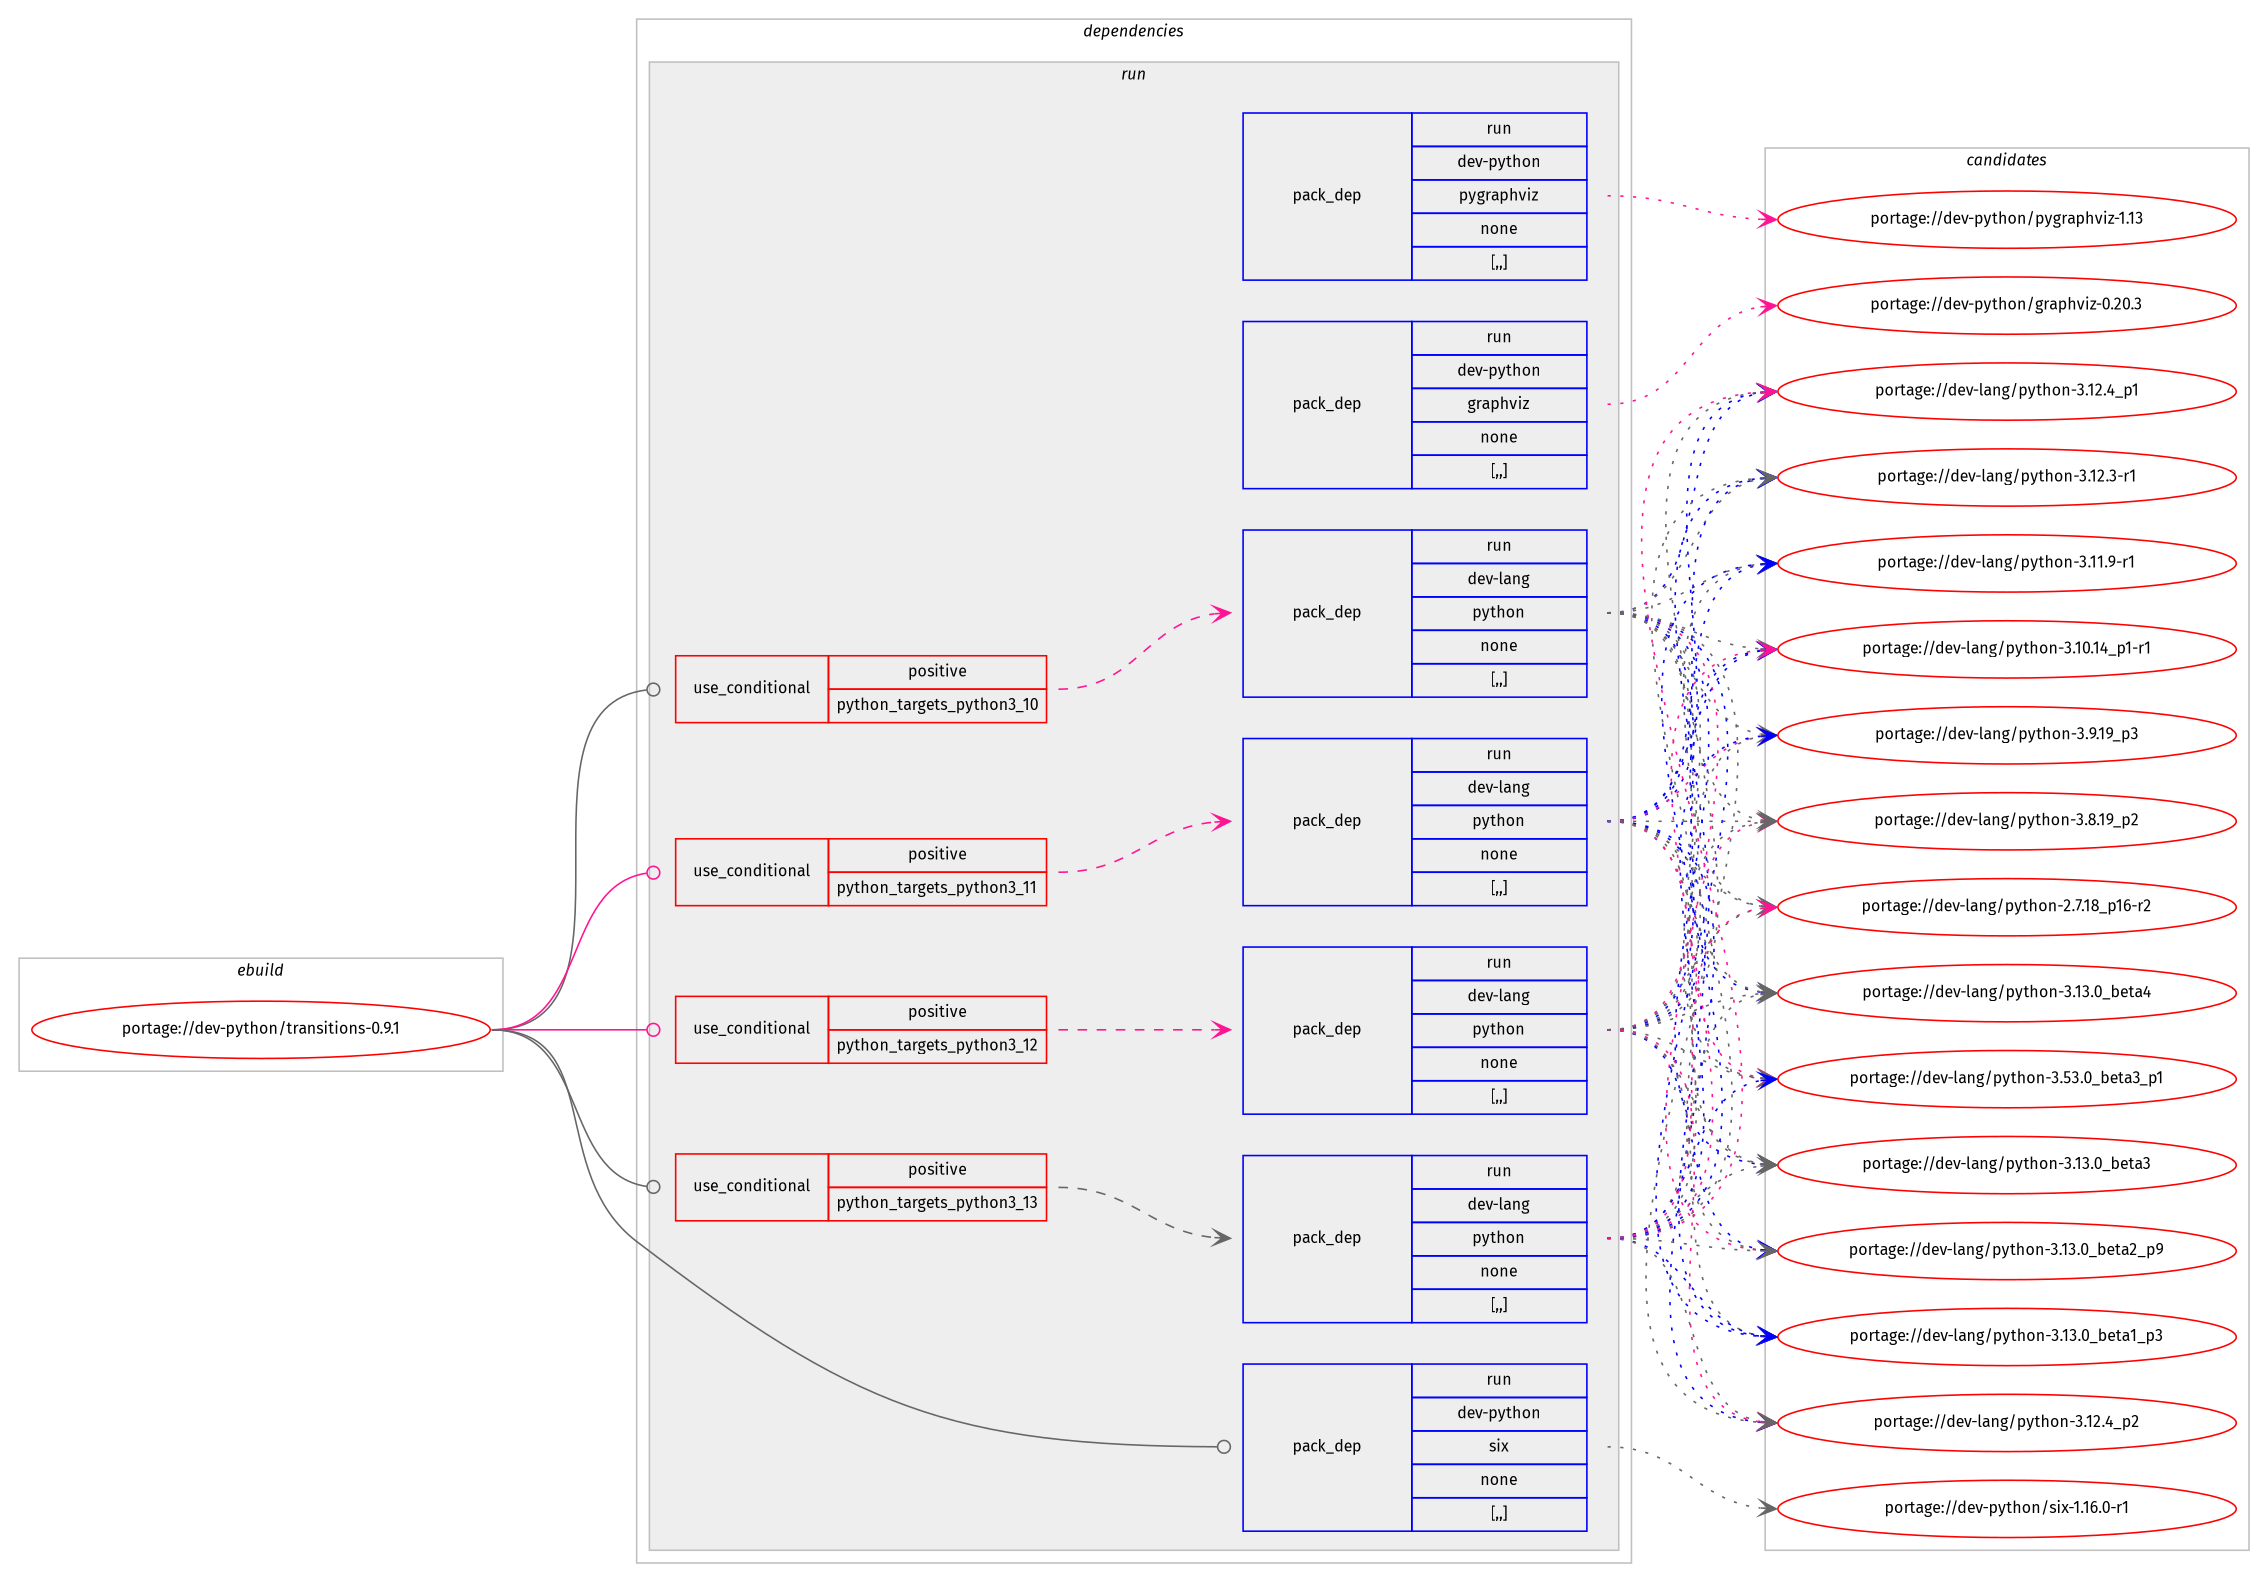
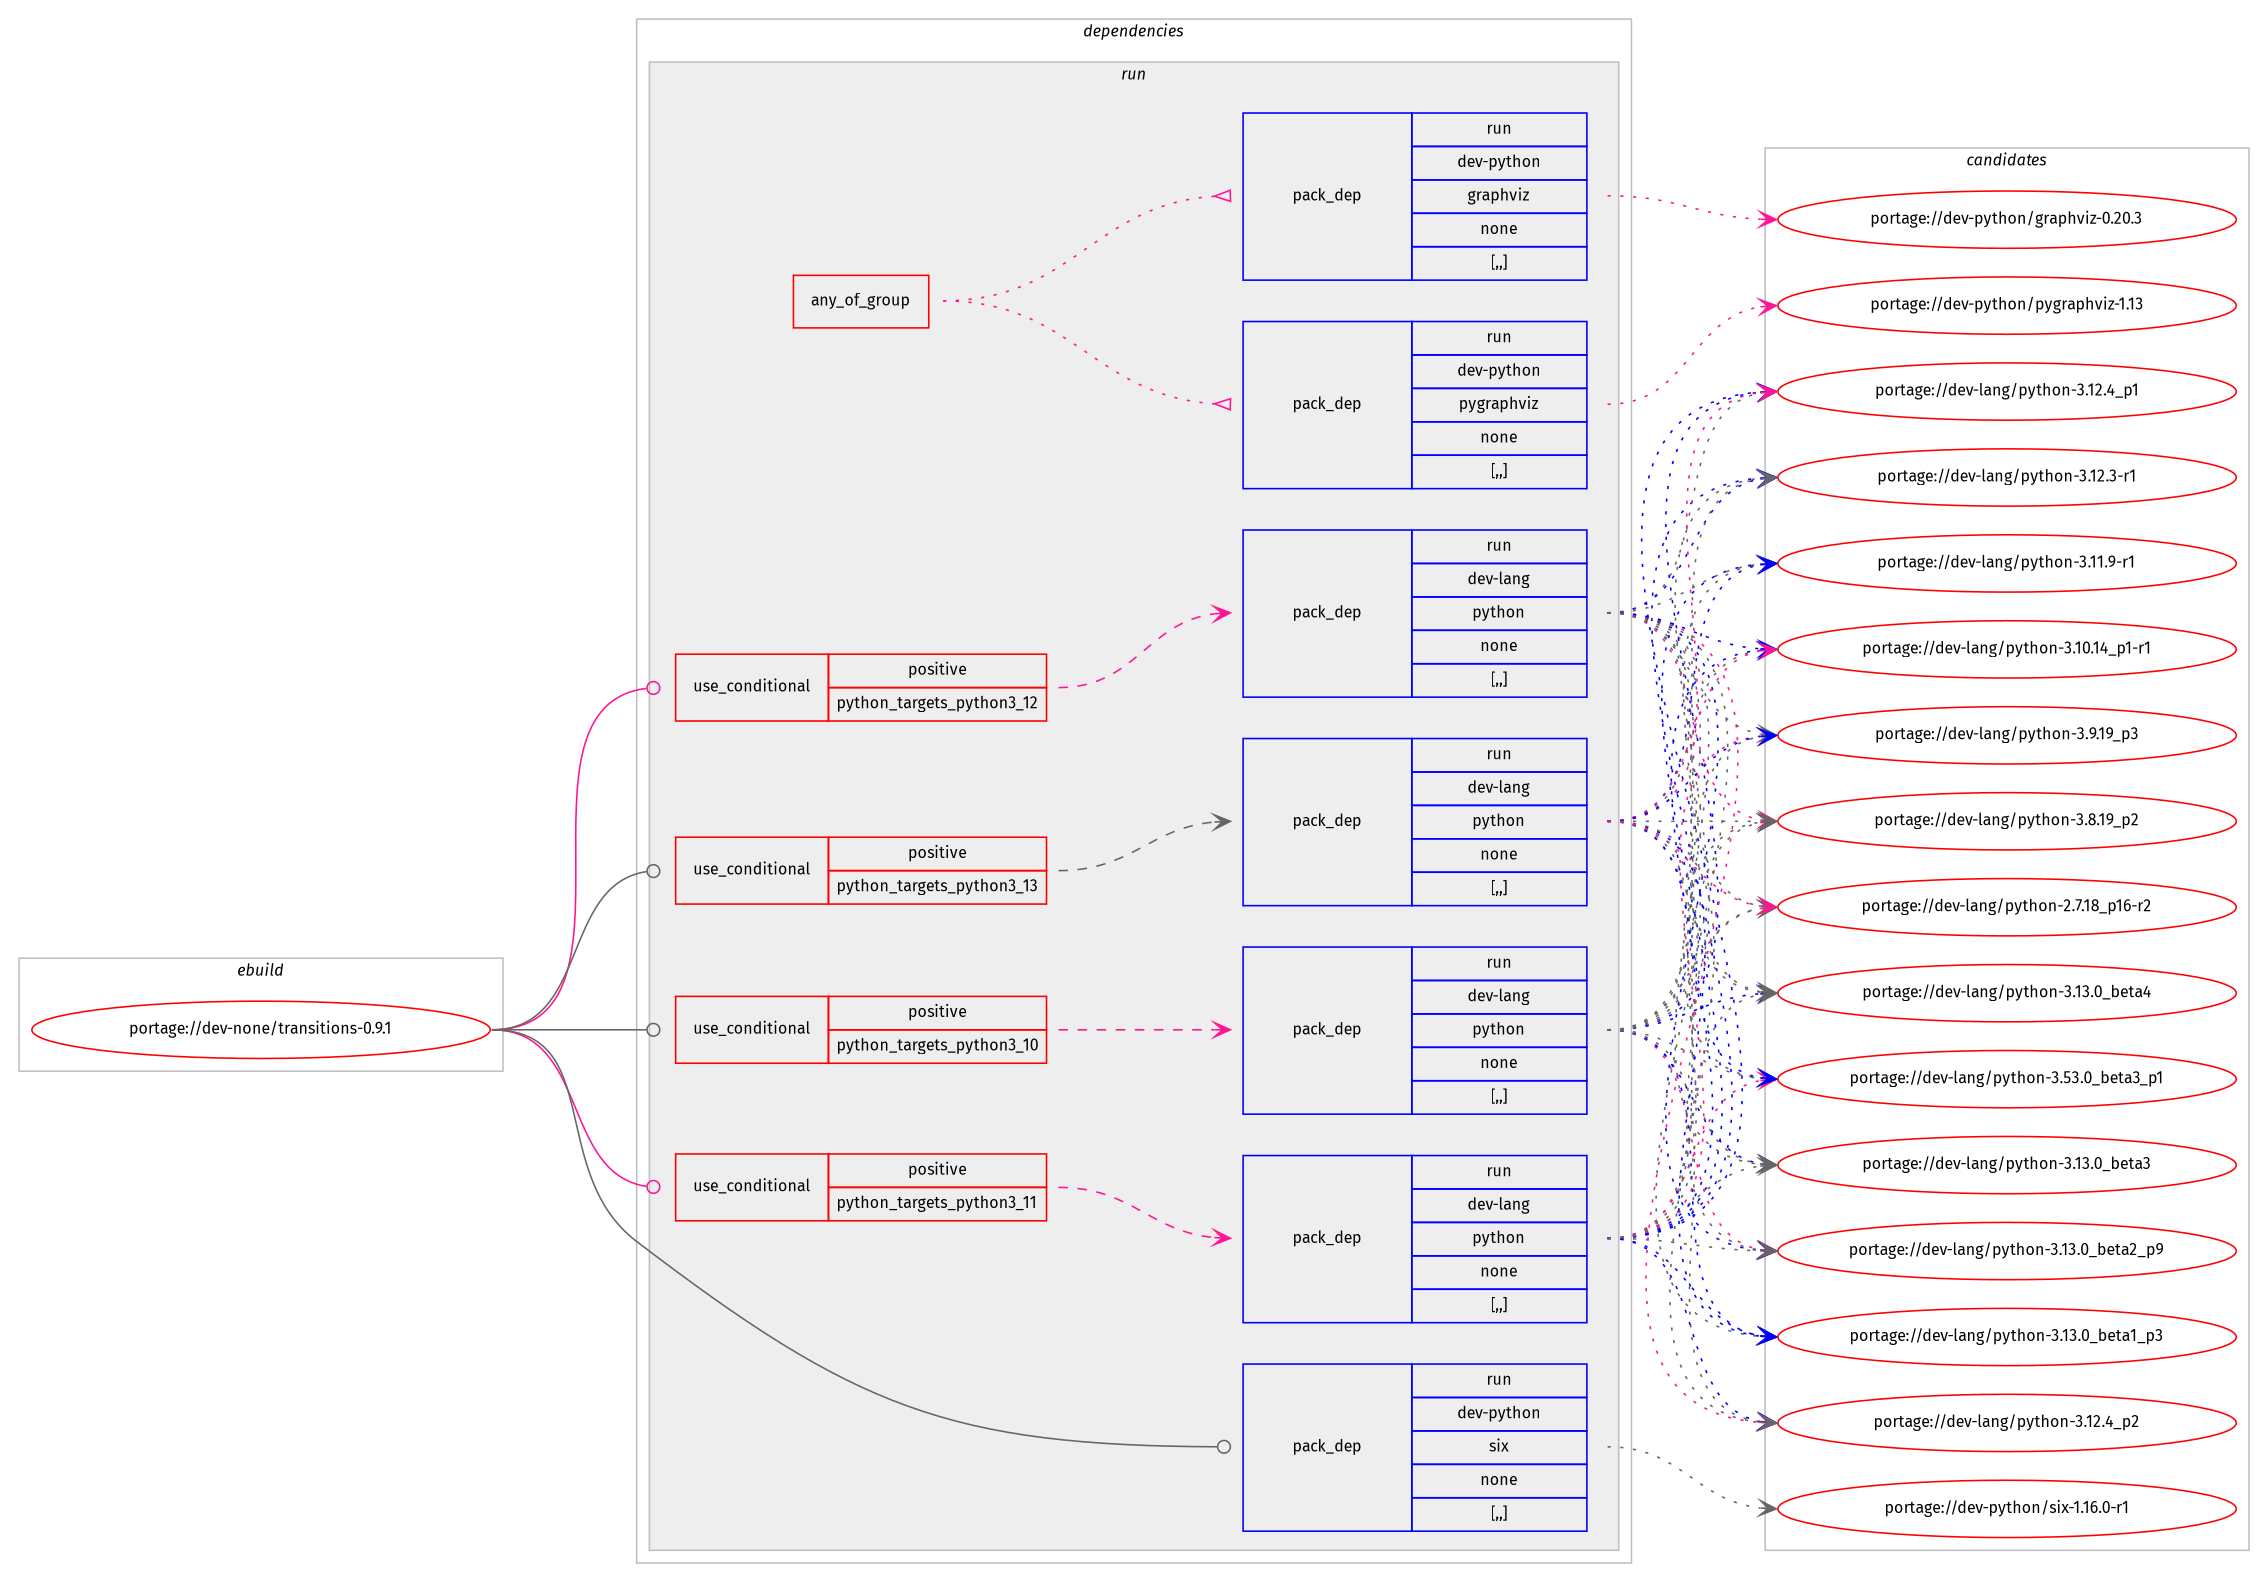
  digraph {
    compound=true
    concentrate=true
    fontname="Fira Sans"
    fontsize=10
    newrank=true
    rankdir=LR
    ranksep=1.5
    node [color=red fontname="Fira Sans" fontsize=10]
    edge [arrowhead=vee color=gray40 fontname="Fira Sans" headport=w style=dotted tailport=e weight=100]
-   n1 [label="portage://dev-python/transitions-0.9.1" width=4]
+   n1 [label="portage://dev-none/transitions-0.9.1" width=4]
    n2 [color=blue label=<<TABLE BORDER="0" CELLBORDER="1" CELLSPACING="0" CELLPADDING="4" WIDTH="220"><TR><TD ROWSPAN="6" CELLPADDING="30">pack_dep</TD></TR><TR><TD WIDTH="110">run</TD></TR><TR><TD>dev-python</TD></TR><TR><TD>pygraphviz</TD></TR><TR><TD>none</TD></TR><TR><TD>[,,]</TD></TR></TABLE>> shape=none]
    n3 [color=blue label=<<TABLE BORDER="0" CELLBORDER="1" CELLSPACING="0" CELLPADDING="4" WIDTH="220"><TR><TD ROWSPAN="6" CELLPADDING="30">pack_dep</TD></TR><TR><TD WIDTH="110">run</TD></TR><TR><TD>dev-python</TD></TR><TR><TD>graphviz</TD></TR><TR><TD>none</TD></TR><TR><TD>[,,]</TD></TR></TABLE>> shape=none]
+   n4 [label=<<TABLE BORDER="0" CELLBORDER="1" CELLSPACING="0" CELLPADDING="4"><TR><TD CELLPADDING="10">any_of_group</TD></TR></TABLE>> shape=none]
    n5 [color=blue label=<<TABLE BORDER="0" CELLBORDER="1" CELLSPACING="0" CELLPADDING="4" WIDTH="220"><TR><TD ROWSPAN="6" CELLPADDING="30">pack_dep</TD></TR><TR><TD WIDTH="110">run</TD></TR><TR><TD>dev-lang</TD></TR><TR><TD>python</TD></TR><TR><TD>none</TD></TR><TR><TD>[,,]</TD></TR></TABLE>> shape=none]
    n6 [label=<<TABLE BORDER="0" CELLBORDER="1" CELLSPACING="0" CELLPADDING="4"><TR><TD ROWSPAN="3" CELLPADDING="10">use_conditional</TD></TR><TR><TD>positive</TD></TR><TR><TD>python_targets_python3_10</TD></TR></TABLE>> shape=none]
    n7 [color=blue label=<<TABLE BORDER="0" CELLBORDER="1" CELLSPACING="0" CELLPADDING="4" WIDTH="220"><TR><TD ROWSPAN="6" CELLPADDING="30">pack_dep</TD></TR><TR><TD WIDTH="110">run</TD></TR><TR><TD>dev-lang</TD></TR><TR><TD>python</TD></TR><TR><TD>none</TD></TR><TR><TD>[,,]</TD></TR></TABLE>> shape=none]
    n8 [label=<<TABLE BORDER="0" CELLBORDER="1" CELLSPACING="0" CELLPADDING="4"><TR><TD ROWSPAN="3" CELLPADDING="10">use_conditional</TD></TR><TR><TD>positive</TD></TR><TR><TD>python_targets_python3_11</TD></TR></TABLE>> shape=none]
    n9 [color=blue label=<<TABLE BORDER="0" CELLBORDER="1" CELLSPACING="0" CELLPADDING="4" WIDTH="220"><TR><TD ROWSPAN="6" CELLPADDING="30">pack_dep</TD></TR><TR><TD WIDTH="110">run</TD></TR><TR><TD>dev-lang</TD></TR><TR><TD>python</TD></TR><TR><TD>none</TD></TR><TR><TD>[,,]</TD></TR></TABLE>> shape=none]
    n10 [label=<<TABLE BORDER="0" CELLBORDER="1" CELLSPACING="0" CELLPADDING="4"><TR><TD ROWSPAN="3" CELLPADDING="10">use_conditional</TD></TR><TR><TD>positive</TD></TR><TR><TD>python_targets_python3_12</TD></TR></TABLE>> shape=none]
    n11 [color=blue label=<<TABLE BORDER="0" CELLBORDER="1" CELLSPACING="0" CELLPADDING="4" WIDTH="220"><TR><TD ROWSPAN="6" CELLPADDING="30">pack_dep</TD></TR><TR><TD WIDTH="110">run</TD></TR><TR><TD>dev-lang</TD></TR><TR><TD>python</TD></TR><TR><TD>none</TD></TR><TR><TD>[,,]</TD></TR></TABLE>> shape=none]
    n12 [label=<<TABLE BORDER="0" CELLBORDER="1" CELLSPACING="0" CELLPADDING="4"><TR><TD ROWSPAN="3" CELLPADDING="10">use_conditional</TD></TR><TR><TD>positive</TD></TR><TR><TD>python_targets_python3_13</TD></TR></TABLE>> shape=none]
    n13 [color=blue label=<<TABLE BORDER="0" CELLBORDER="1" CELLSPACING="0" CELLPADDING="4" WIDTH="220"><TR><TD ROWSPAN="6" CELLPADDING="30">pack_dep</TD></TR><TR><TD WIDTH="110">run</TD></TR><TR><TD>dev-python</TD></TR><TR><TD>six</TD></TR><TR><TD>none</TD></TR><TR><TD>[,,]</TD></TR></TABLE>> shape=none]
    n14 [label="portage://dev-python/pygraphviz-1.13" width=4]
    n15 [label="portage://dev-python/graphviz-0.20.3" width=4]
    n16 [label="portage://dev-lang/python-3.13.0_beta4" width=4]
    n17 [label="portage://dev-lang/python-3.53.0_beta3_p1" width=4]
    n18 [label="portage://dev-lang/python-3.13.0_beta3" width=4]
    n19 [label="portage://dev-lang/python-3.13.0_beta2_p9" width=4]
    n20 [label="portage://dev-lang/python-3.13.0_beta1_p3" width=4]
    n21 [label="portage://dev-lang/python-3.12.4_p2" width=4]
    n22 [label="portage://dev-lang/python-3.12.4_p1" width=4]
    n23 [label="portage://dev-lang/python-3.12.3-r1" width=4]
    n24 [label="portage://dev-lang/python-3.11.9-r1" width=4]
    n25 [label="portage://dev-lang/python-3.10.14_p1-r1" width=4]
    n26 [label="portage://dev-lang/python-3.9.19_p3" width=4]
    n27 [label="portage://dev-lang/python-3.8.19_p2" width=4]
    n28 [label="portage://dev-lang/python-2.7.18_p16-r2" width=4]
    n29 [label="portage://dev-python/six-1.16.0-r1" width=4]
    subgraph cluster_1 {
      color=gray
      label=<<i>ebuild</i>>
      n1
    }
    subgraph cluster_2 {
      color=gray
      label=<<i>dependencies</i>>
      subgraph cluster_3 {
        color=gray
        fillcolor="#eeeeee"
        label=<<i>compile</i>>
        style=filled
      }
      subgraph cluster_4 {
        color=gray
        fillcolor="#eeeeee"
        label=<<i>compile and run</i>>
        style=filled
      }
      subgraph cluster_5 {
        color=gray
        fillcolor="#eeeeee"
        label=<<i>run</i>>
        style=filled
        subgraph sub_6 {
          color=gray
          fillcolor="#eeeeee"
          label=<<i>run</i>>
          style=filled
+         n4
          subgraph sub_7 {
            color=gray
            fillcolor="#eeeeee"
            label=<<i>run</i>>
            style=filled
            n2
          }
          subgraph sub_8 {
            color=gray
            fillcolor="#eeeeee"
            label=<<i>run</i>>
            style=filled
            n3
          }
        }
        subgraph sub_9 {
          color=gray
          fillcolor="#eeeeee"
          label=<<i>run</i>>
          style=filled
          n6
          subgraph sub_10 {
            color=gray
            fillcolor="#eeeeee"
            label=<<i>run</i>>
            style=filled
            n5
          }
        }
        subgraph sub_11 {
          color=gray
          fillcolor="#eeeeee"
          label=<<i>run</i>>
          style=filled
          n8
          subgraph sub_12 {
            color=gray
            fillcolor="#eeeeee"
            label=<<i>run</i>>
            style=filled
            n7
          }
        }
        subgraph sub_13 {
          color=gray
          fillcolor="#eeeeee"
          label=<<i>run</i>>
          style=filled
          n10
          subgraph sub_14 {
            color=gray
            fillcolor="#eeeeee"
            label=<<i>run</i>>
            style=filled
            n9
          }
        }
        subgraph sub_15 {
          color=gray
          fillcolor="#eeeeee"
          label=<<i>run</i>>
          style=filled
          n12
          subgraph sub_16 {
            color=gray
            fillcolor="#eeeeee"
            label=<<i>run</i>>
            style=filled
            n11
          }
        }
        subgraph sub_17 {
          color=gray
          fillcolor="#eeeeee"
          label=<<i>run</i>>
          style=filled
          n13
        }
      }
    }
    subgraph cluster_18 {
      color=gray
      label=<<i>candidates</i>>
      rank=same
      subgraph sub_19 {
        color=black
        label=<<i>candidates</i>>
        nodesep=1
        rank=same
        n14
      }
      subgraph sub_20 {
        color=black
        label=<<i>candidates</i>>
        nodesep=1
        rank=same
        n15
      }
      subgraph sub_21 {
        color=black
        label=<<i>candidates</i>>
        nodesep=1
        rank=same
        n16
        n17
        n18
        n19
        n20
        n21
        n22
        n23
        n24
        n25
        n26
        n27
        n28
      }
      subgraph sub_22 {
        color=black
        label=<<i>candidates</i>>
        nodesep=1
        rank=same
        n16
        n17
        n18
        n19
        n20
        n21
        n22
        n23
        n24
        n25
        n26
        n27
        n28
      }
      subgraph sub_23 {
        color=black
        label=<<i>candidates</i>>
        nodesep=1
        rank=same
        n16
        n17
        n18
        n19
        n20
        n21
        n22
        n23
        n24
        n25
        n26
        n27
        n28
      }
      subgraph sub_24 {
        color=black
        label=<<i>candidates</i>>
        nodesep=1
        rank=same
        n16
        n17
        n18
        n19
        n20
        n21
        n22
        n23
        n24
        n25
        n26
        n27
        n28
      }
      subgraph sub_25 {
        color=black
        label=<<i>candidates</i>>
        nodesep=1
        rank=same
        n29
      }
    }
    n1 -> n6 [arrowhead=odot style=solid weight=20]
    n1 -> n8 [arrowhead=odot color=deeppink style=solid weight=20]
    n1 -> n10 [arrowhead=odot color=deeppink style=solid weight=20]
    n1 -> n12 [arrowhead=odot style=solid weight=20]
    n1 -> n13 [arrowhead=odot style=solid weight=20]
    n2 -> n14 [color=deeppink]
    n3 -> n15 [color=deeppink]
+   n4 -> n2 [arrowhead=oinv color=deeppink weight=20]
+   n4 -> n3 [arrowhead=oinv color=deeppink weight=20]
    n5 -> n16 [color=blue]
    n5 -> n17
    n5 -> n18 [color=blue]
    n5 -> n19 [color=deeppink]
    n5 -> n20 [color=blue]
    n5 -> n21
    n5 -> n22 [color=blue]
    n5 -> n23
    n5 -> n24
    n5 -> n25
    n5 -> n26
    n5 -> n27
    n5 -> n28
    n6 -> n5 [color=deeppink style=dashed weight=20]
    n7 -> n16
    n7 -> n17 [color=deeppink]
    n7 -> n18
    n7 -> n19
    n7 -> n20 [color=blue]
    n7 -> n21 [color=blue]
    n7 -> n22 [color=blue]
    n7 -> n23 [color=blue]
    n7 -> n24 [color=blue]
    n7 -> n25 [color=blue]
    n7 -> n26 [color=deeppink]
    n7 -> n27
    n7 -> n28
    n8 -> n7 [color=deeppink style=dashed weight=20]
    n9 -> n16
    n9 -> n17
    n9 -> n18
    n9 -> n19 [color=blue]
    n9 -> n20
    n9 -> n21 [color=deeppink]
    n9 -> n22
    n9 -> n23 [color=blue]
    n9 -> n24
    n9 -> n25 [color=blue]
    n9 -> n26
    n9 -> n27 [color=deeppink]
    n9 -> n28
    n10 -> n9 [color=deeppink style=dashed weight=20]
    n11 -> n16
    n11 -> n17 [color=blue]
    n11 -> n18
    n11 -> n19
    n11 -> n20 [color=blue]
    n11 -> n21
    n11 -> n22 [color=deeppink]
    n11 -> n23
    n11 -> n24 [color=blue]
    n11 -> n25 [color=deeppink]
    n11 -> n26 [color=blue]
    n11 -> n27
    n11 -> n28 [color=deeppink]
    n12 -> n11 [style=dashed weight=20]
    n13 -> n29
  }
